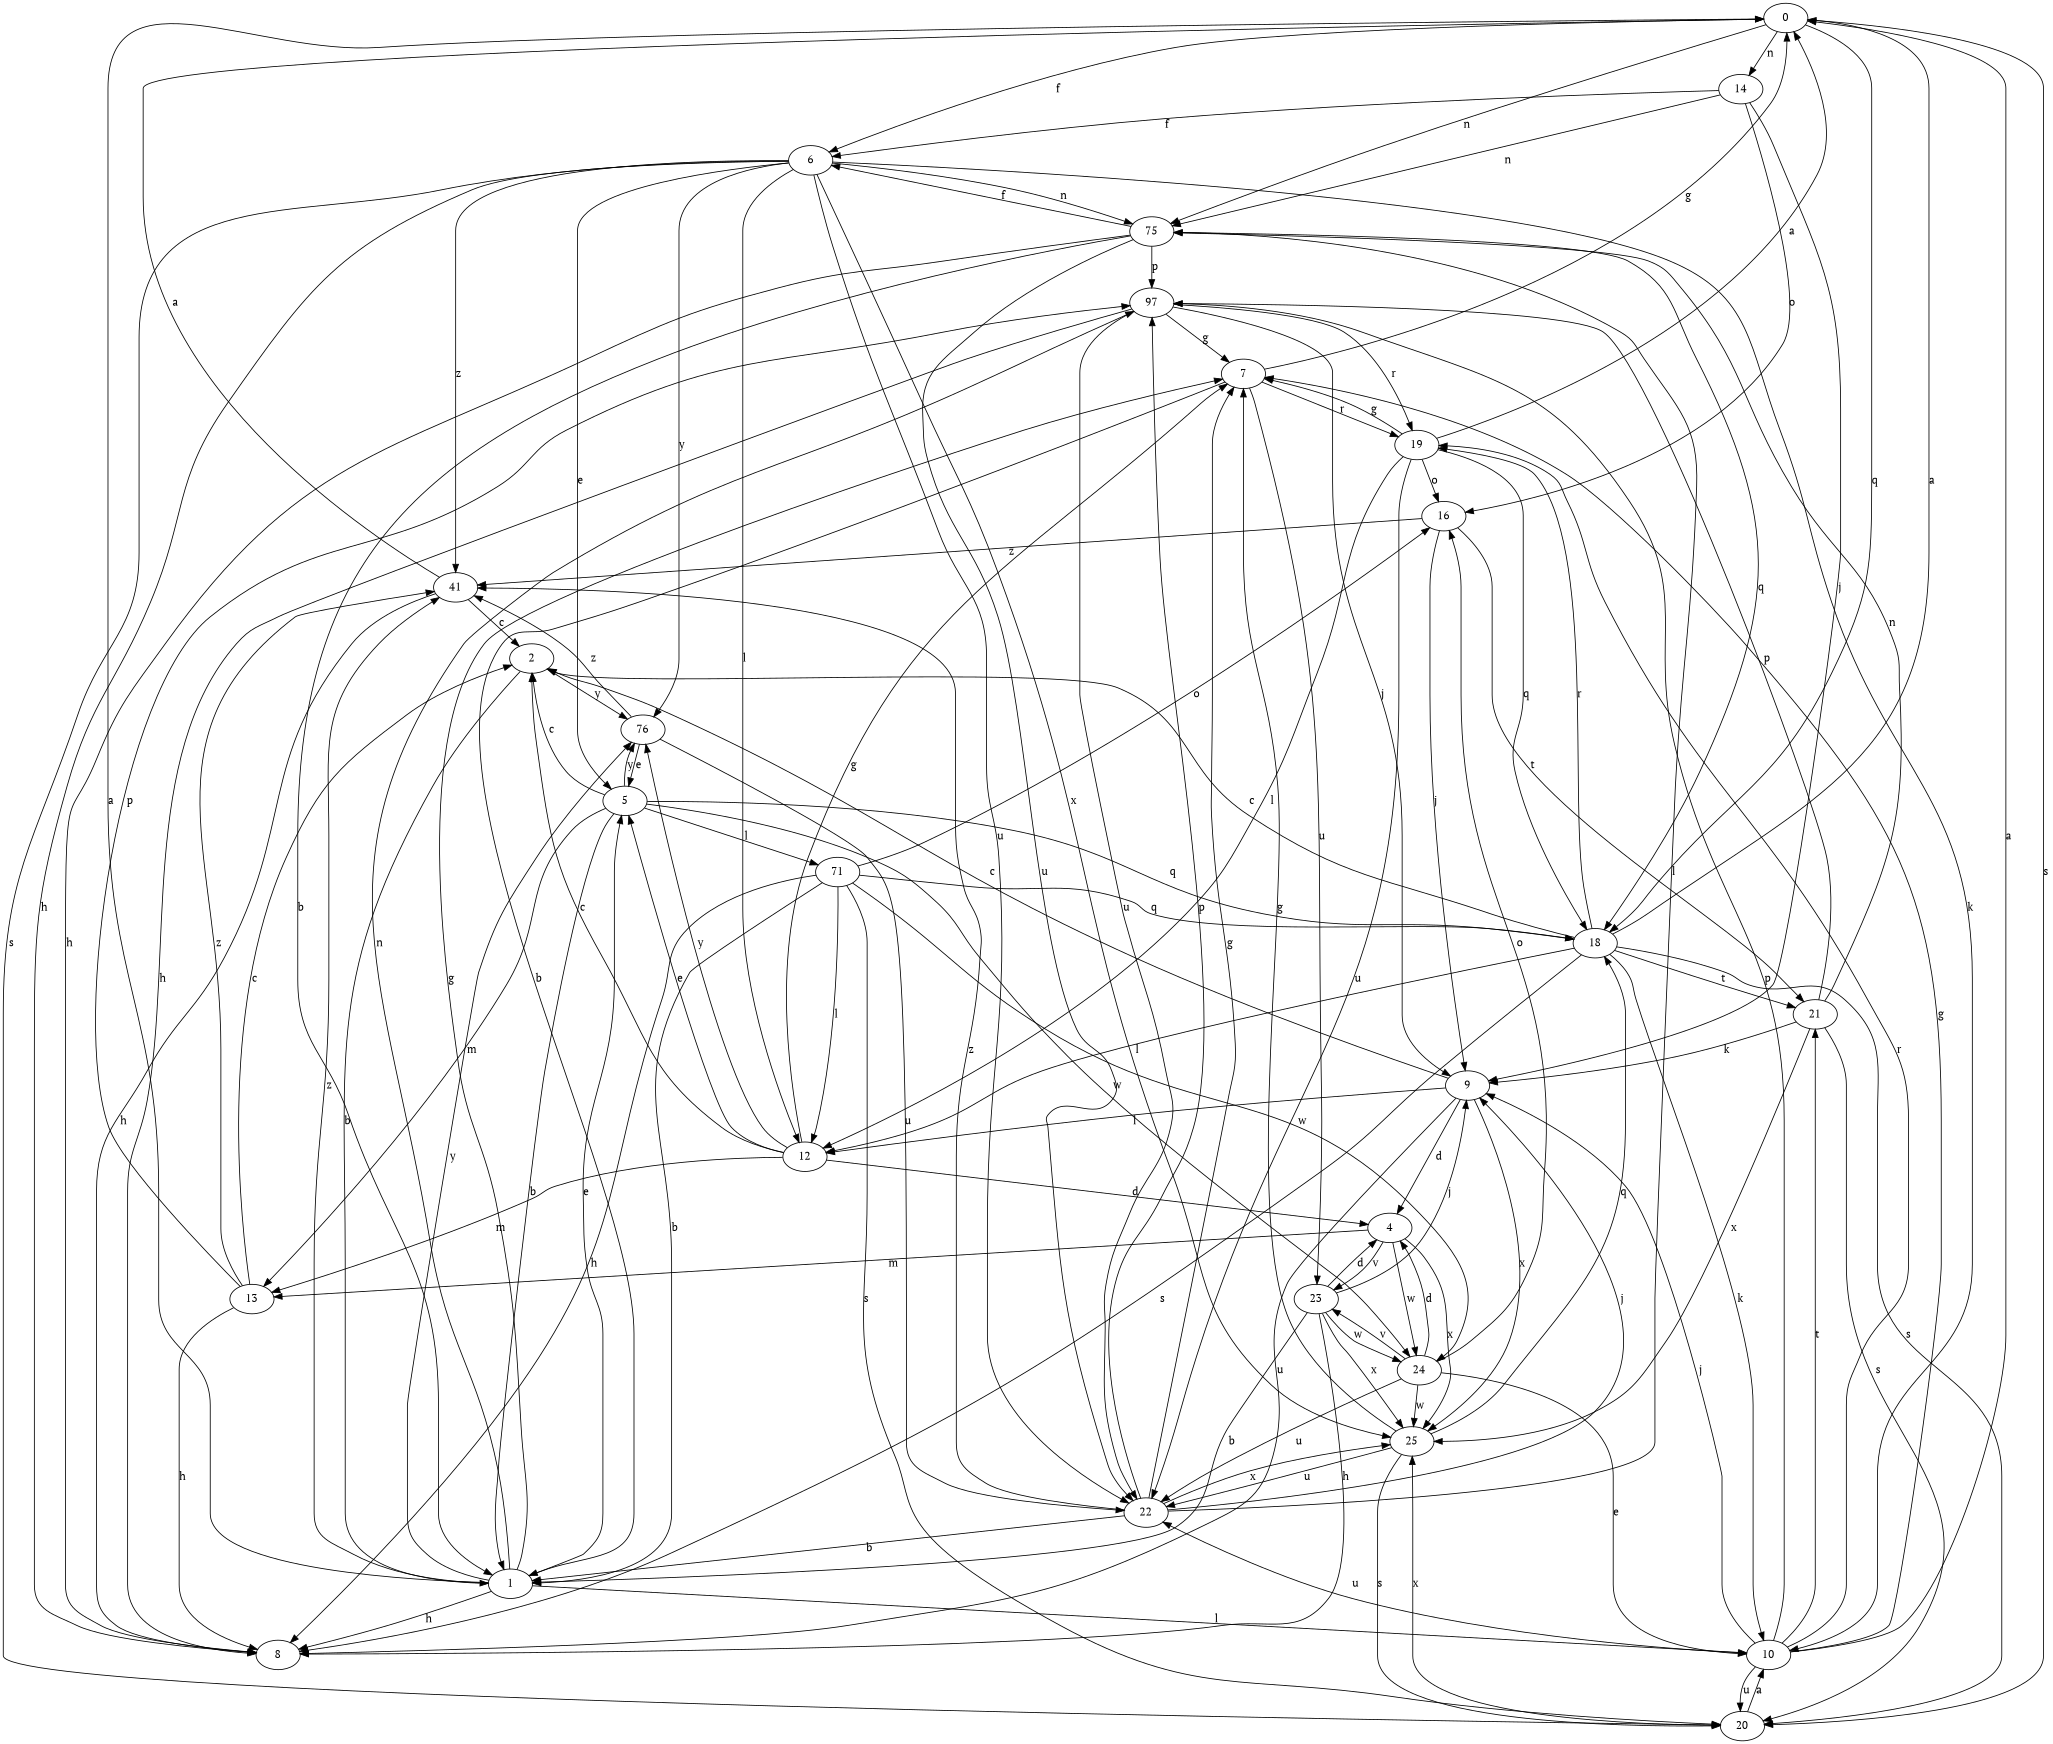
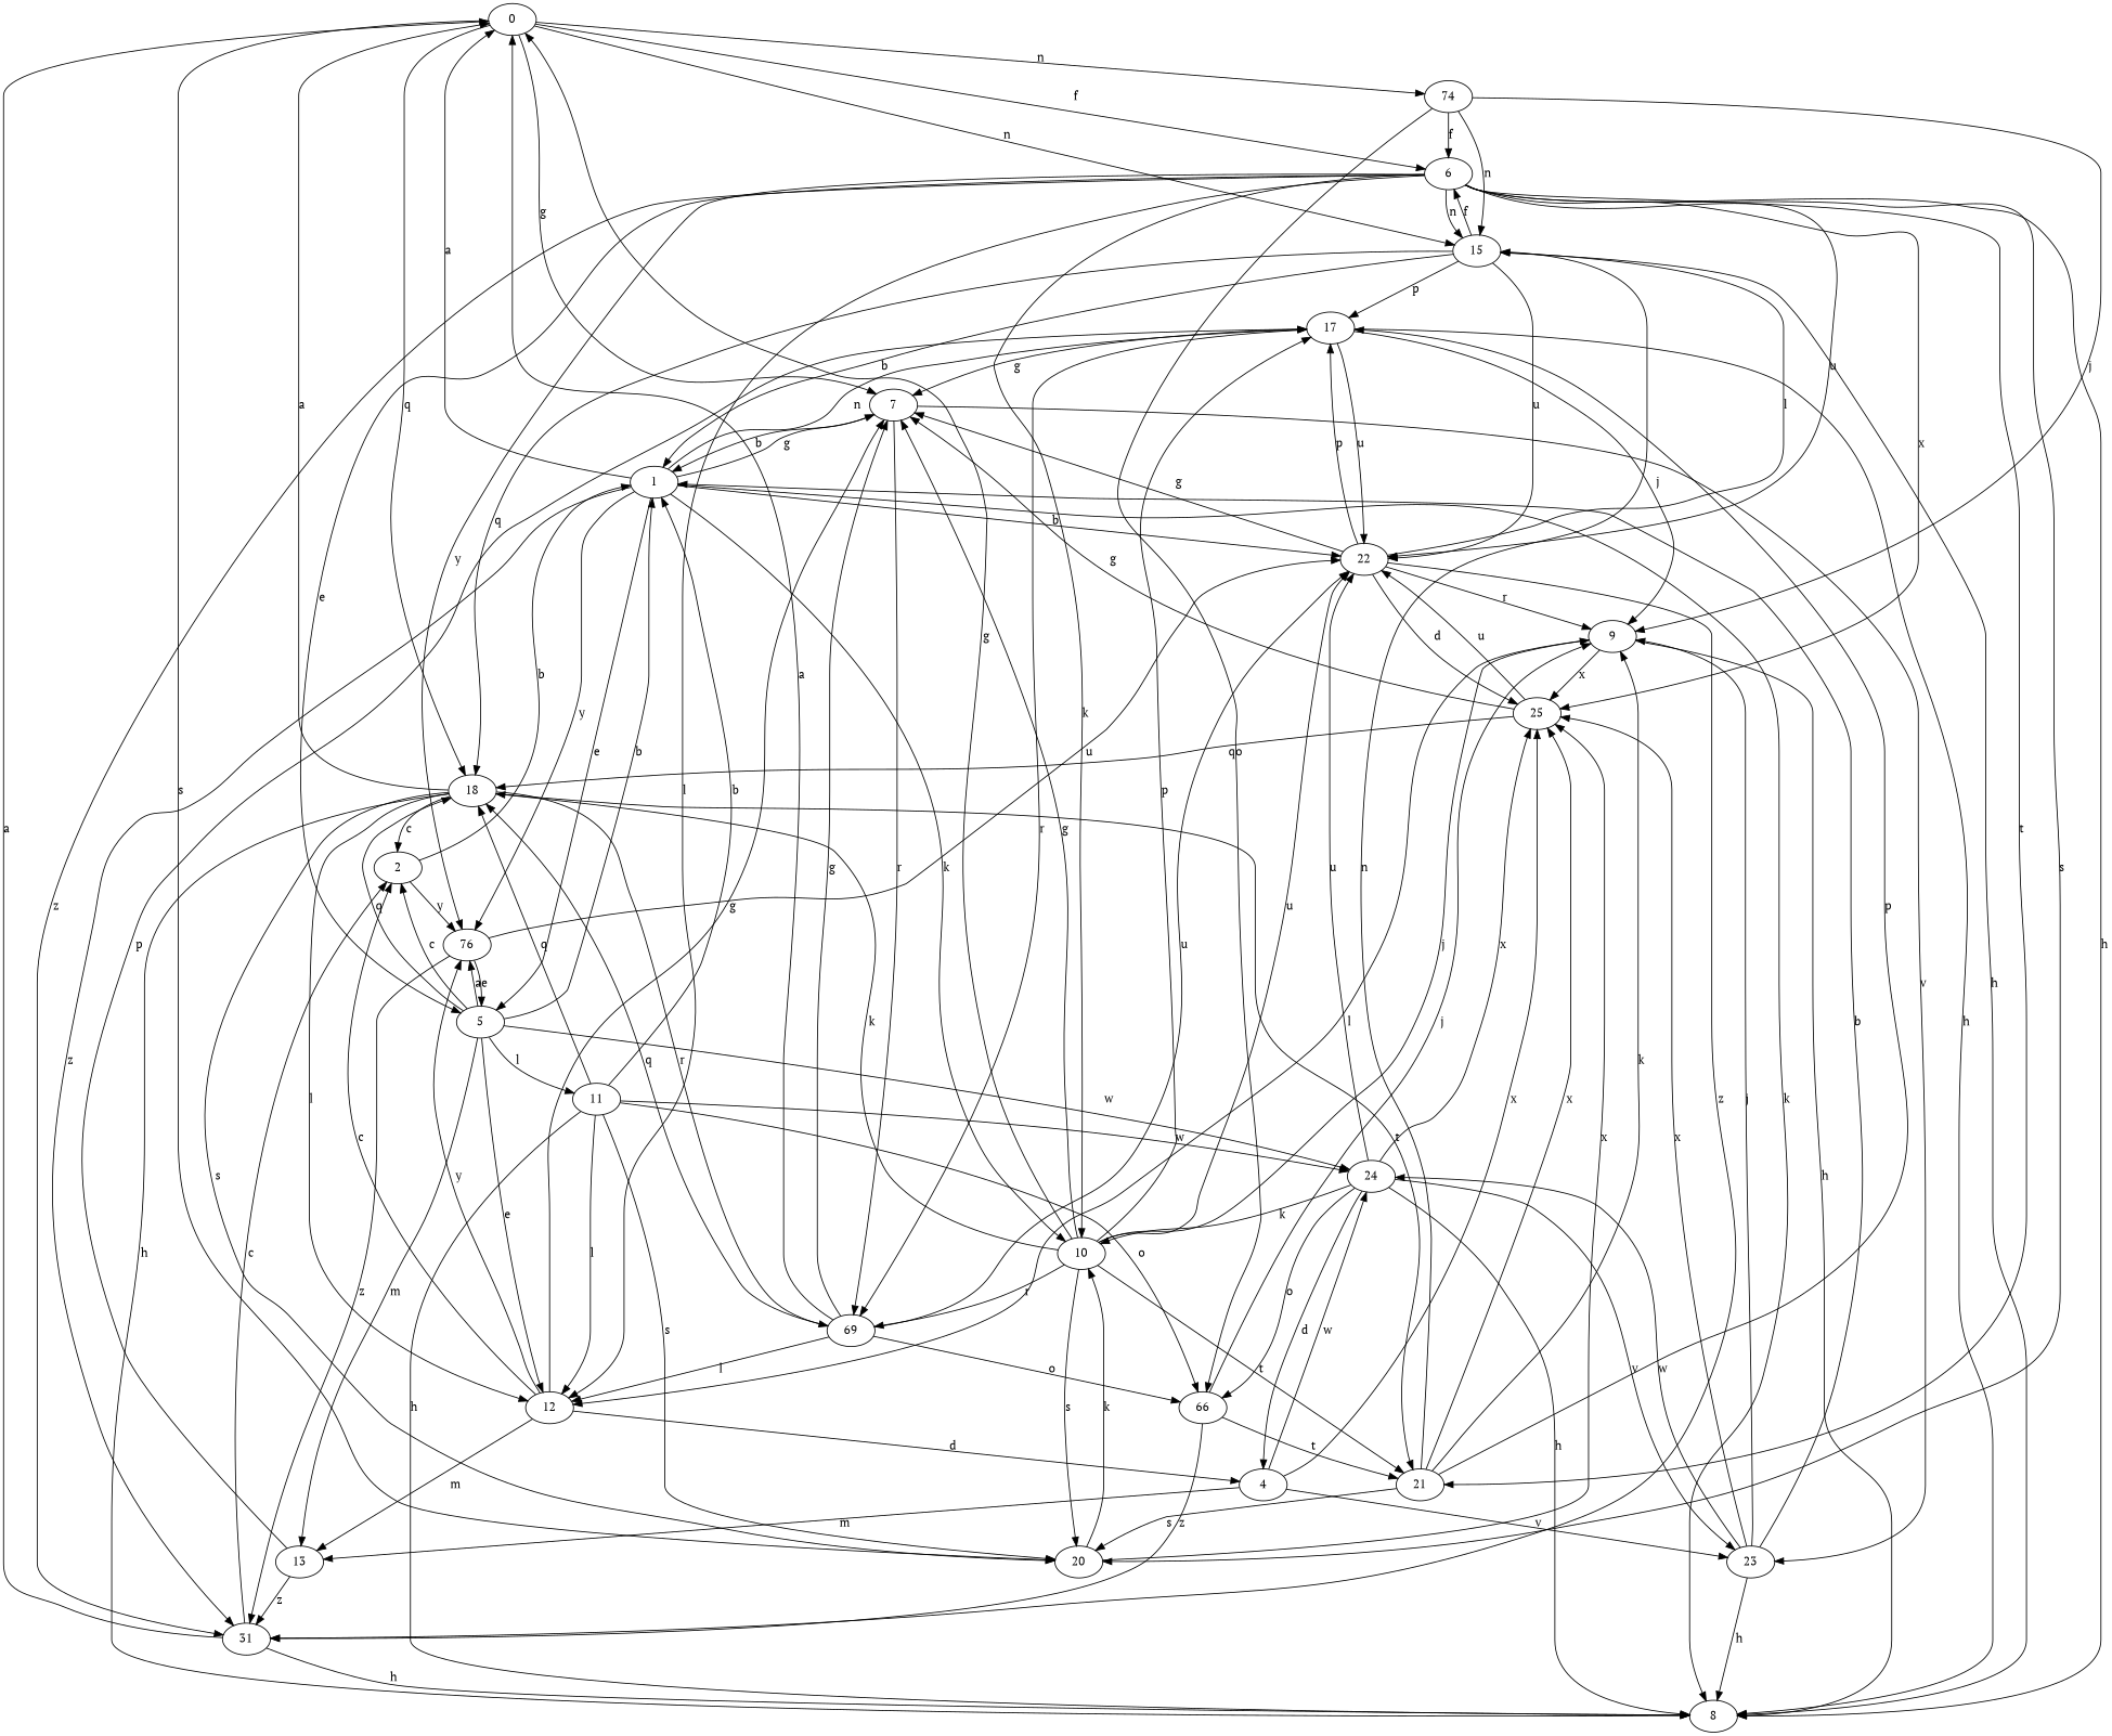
  strict digraph {
    fontname="PT Serif"
    node [fontname="PT Serif"]
    edge [fontname="PT Serif"]
    0
    6
    7
-   14
-   15 [label=75]
+   14 [label=74]
+   15
    18
    20
    5
    8
    10
    n11 [label=76]
-   31 [label=41]
+   31
    25
    12
    21
    22
    1
    23
-   19
+   19 [label=69]
    9
-   16
-   17 [label=97]
+   16 [label=66]
+   17
    2
    13
    24
-   11 [label=71]
+   11
    4
    0 -> 6 [label=f]
-   7 -> 0 [label=g]
+   0 -> 7 [label=g]
    0 -> 14 [label=n]
    0 -> 15 [label=n]
    0 -> 18 [label=q]
    0 -> 20 [label=s]
    6 -> 15 [label=n]
    6 -> 20 [label=s]
    6 -> 5 [label=e]
    6 -> 8 [label=h]
    6 -> 10 [label=k]
    6 -> n11 [label=y]
    6 -> 31 [label=z]
    6 -> 25 [label=x]
    6 -> 12 [label=l]
+   6 -> 21 [label=t]
    6 -> 22 [label=u]
    7 -> 1 [label=b]
-   7 -> 23 [label=u]
+   7 -> 23 [label=v]
    7 -> 19 [label=r]
    14 -> 6 [label=f]
    14 -> 15 [label=n]
    14 -> 9 [label=j]
    14 -> 16 [label=o]
    15 -> 6 [label=f]
    15 -> 18 [label=q]
    15 -> 8 [label=h]
    15 -> 22 [label=u]
    15 -> 1 [label=b]
    15 -> 17 [label=p]
    18 -> 0 [label=a]
    18 -> 20 [label=s]
-   18 -> 8 [label=s]
-   18 -> 10 [label=k]
+   18 -> 8 [label=h]
+   10 -> 18 [label=k]
    18 -> 12 [label=l]
    18 -> 21 [label=t]
    18 -> 19 [label=r]
    18 -> 2 [label=c]
-   20 -> 10 [label=a]
+   20 -> 10 [label=k]
    20 -> 25 [label=x]
    5 -> 18 [label=q]
-   5 -> n11 [label=y]
+   5 -> n11 [label=a]
    5 -> 1 [label=b]
    5 -> 2 [label=c]
    5 -> 13 [label=m]
    5 -> 24 [label=w]
    5 -> 11 [label=l]
-   10 -> 0 [label=a]
+   10 -> 0 [label=g]
    10 -> 7 [label=g]
-   10 -> 20 [label=u]
+   10 -> 20 [label=s]
    10 -> 21 [label=t]
    10 -> 22 [label=u]
    10 -> 19 [label=r]
    10 -> 9 [label=j]
    10 -> 17 [label=p]
    n11 -> 5 [label=e]
    n11 -> 31 [label=z]
    n11 -> 22 [label=u]
    31 -> 0 [label=a]
    31 -> 8 [label=h]
    31 -> 2 [label=c]
    25 -> 7 [label=g]
    25 -> 18 [label=q]
-   25 -> 20 [label=s]
    25 -> 22 [label=u]
    12 -> 7 [label=g]
-   12 -> 5 [label=e]
+   5 -> 12 [label=e]
    12 -> n11 [label=y]
    12 -> 2 [label=c]
    12 -> 13 [label=m]
    12 -> 4 [label=d]
    21 -> 15 [label=n]
    21 -> 20 [label=s]
    21 -> 25 [label=x]
    21 -> 9 [label=k]
    21 -> 17 [label=p]
    22 -> 7 [label=g]
    22 -> 15 [label=l]
    22 -> 31 [label=z]
-   22 -> 25 [label=x]
-   22 -> 1 [label=b]
-   22 -> 9 [label=j]
+   22 -> 25 [label=d]
+   1 -> 22 [label=b]
+   22 -> 9 [label=r]
    22 -> 17 [label=p]
    1 -> 0 [label=a]
    1 -> 7 [label=g]
    1 -> 5 [label=e]
-   1 -> 8 [label=h]
-   1 -> 10 [label=l]
+   1 -> 8 [label=k]
+   1 -> 10 [label=k]
    1 -> n11 [label=y]
    1 -> 31 [label=z]
    1 -> 17 [label=n]
    23 -> 8 [label=h]
    23 -> 25 [label=x]
    23 -> 1 [label=b]
    23 -> 9 [label=j]
    23 -> 24 [label=w]
-   23 -> 4 [label=d]
    19 -> 0 [label=a]
    19 -> 7 [label=g]
    19 -> 18 [label=q]
    19 -> 12 [label=l]
    19 -> 22 [label=u]
    19 -> 16 [label=o]
-   9 -> 8 [label=u]
+   9 -> 8 [label=h]
    9 -> 25 [label=x]
    9 -> 12 [label=l]
-   9 -> 2 [label=c]
-   9 -> 4 [label=d]
    16 -> 31 [label=z]
    16 -> 21 [label=t]
    16 -> 9 [label=j]
    17 -> 7 [label=g]
    17 -> 8 [label=h]
    17 -> 22 [label=u]
    17 -> 19 [label=r]
    17 -> 9 [label=j]
    2 -> n11 [label=y]
    2 -> 1 [label=b]
-   13 -> 8 [label=h]
+   24 -> 8 [label=h]
    13 -> 31 [label=z]
    13 -> 17 [label=p]
-   13 -> 2 [label=c]
-   24 -> 10 [label=e]
-   24 -> 25 [label=w]
+   24 -> 10 [label=k]
+   24 -> 25 [label=x]
    24 -> 22 [label=u]
    24 -> 23 [label=v]
    24 -> 16 [label=o]
    24 -> 4 [label=d]
    11 -> 18 [label=q]
    11 -> 20 [label=s]
    11 -> 8 [label=h]
    11 -> 12 [label=l]
    11 -> 1 [label=b]
    11 -> 16 [label=o]
    11 -> 24 [label=w]
    4 -> 25 [label=x]
    4 -> 23 [label=v]
    4 -> 13 [label=m]
    4 -> 24 [label=w]
  }
